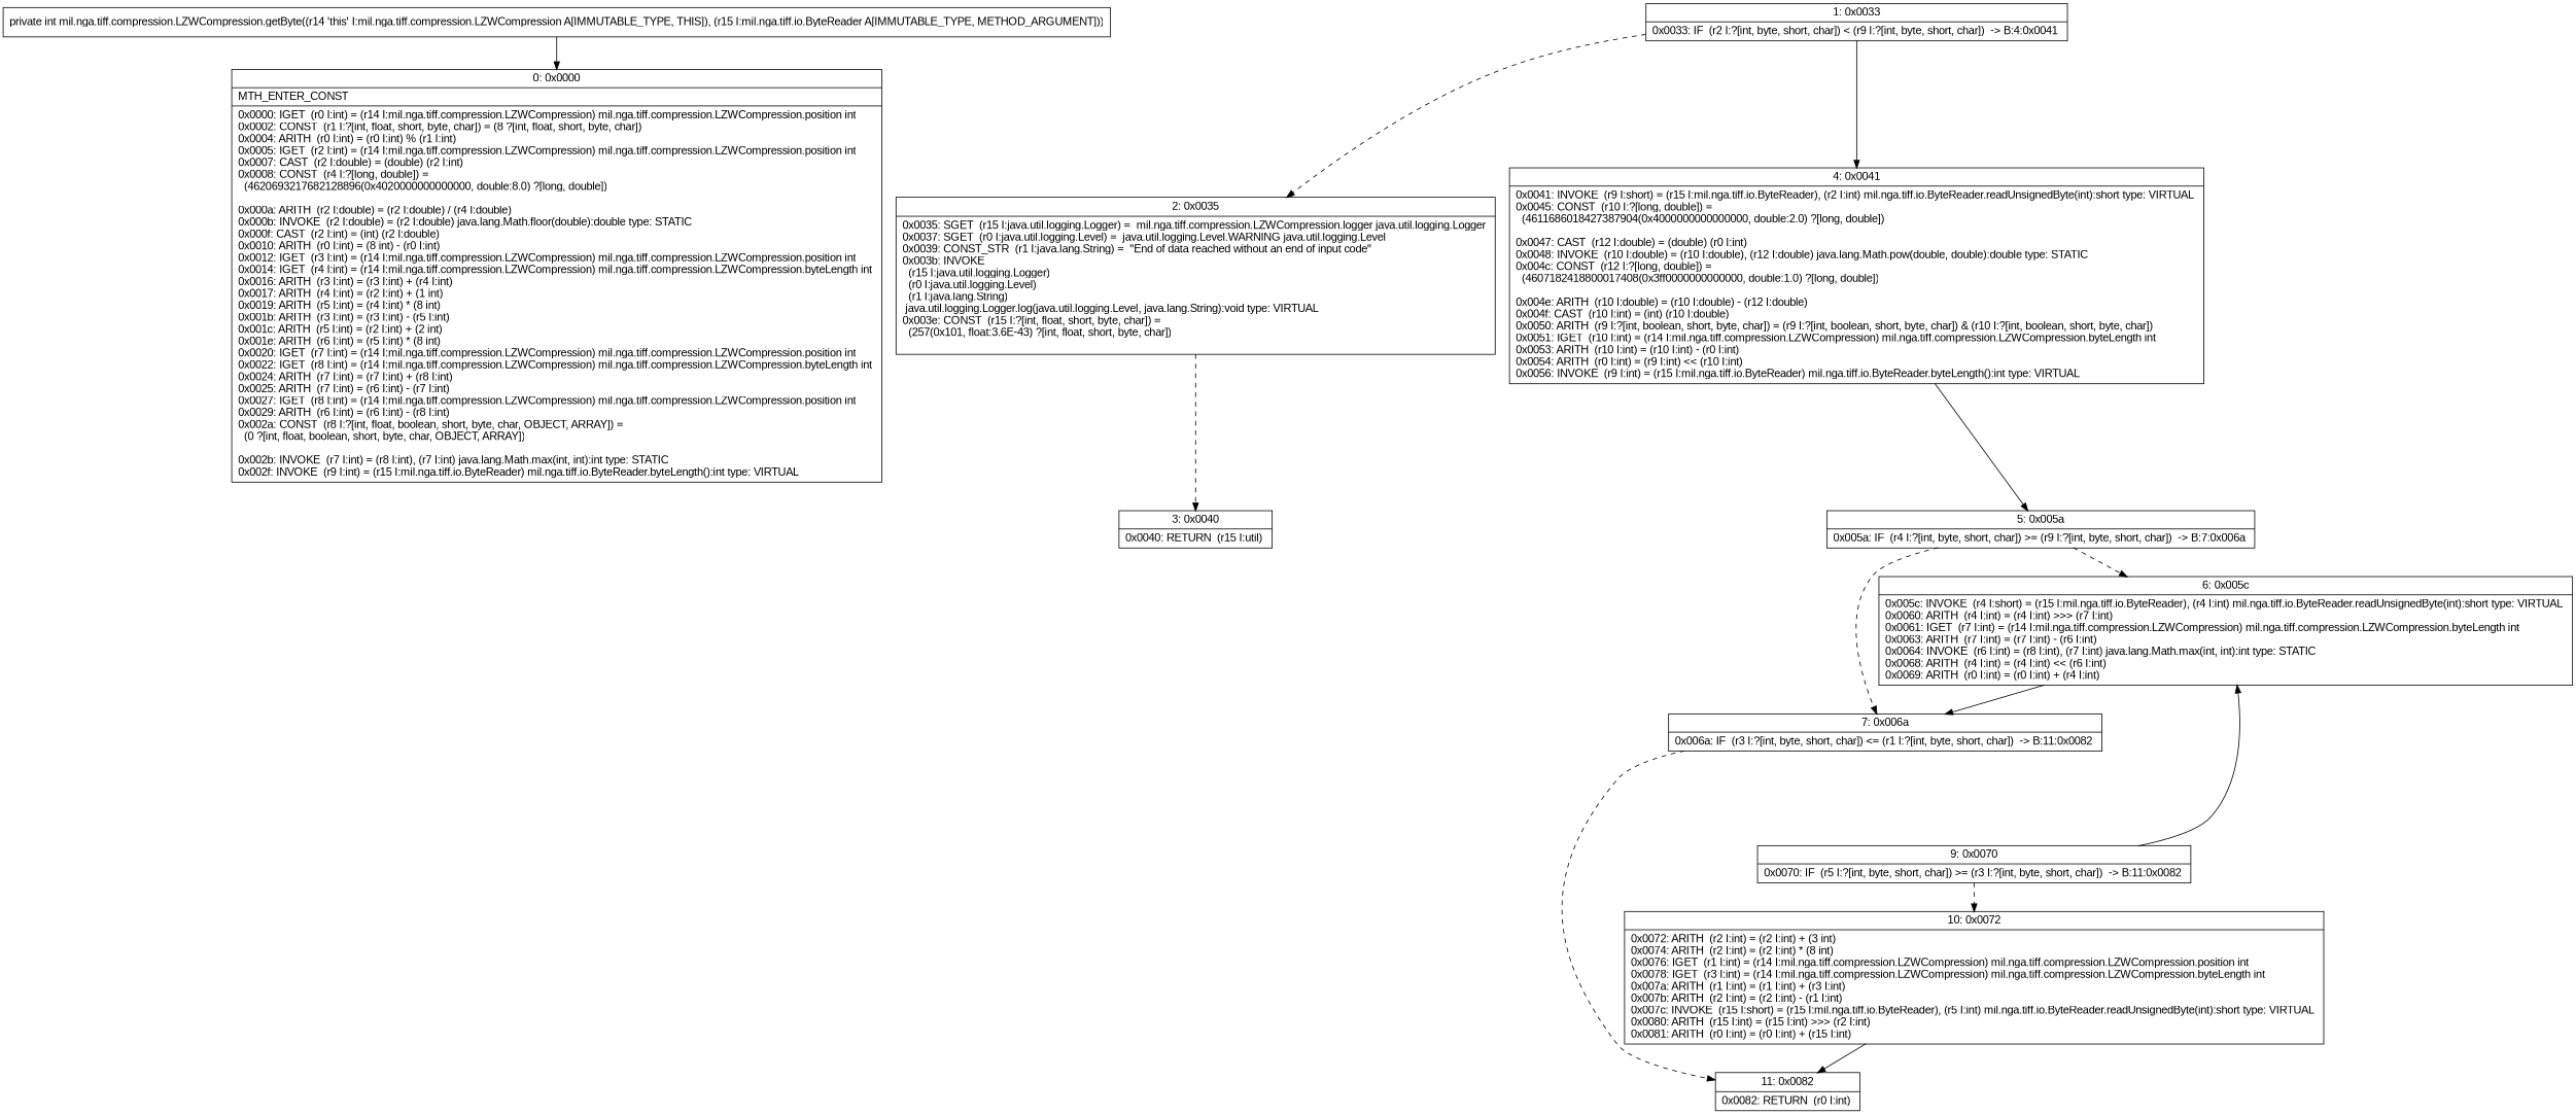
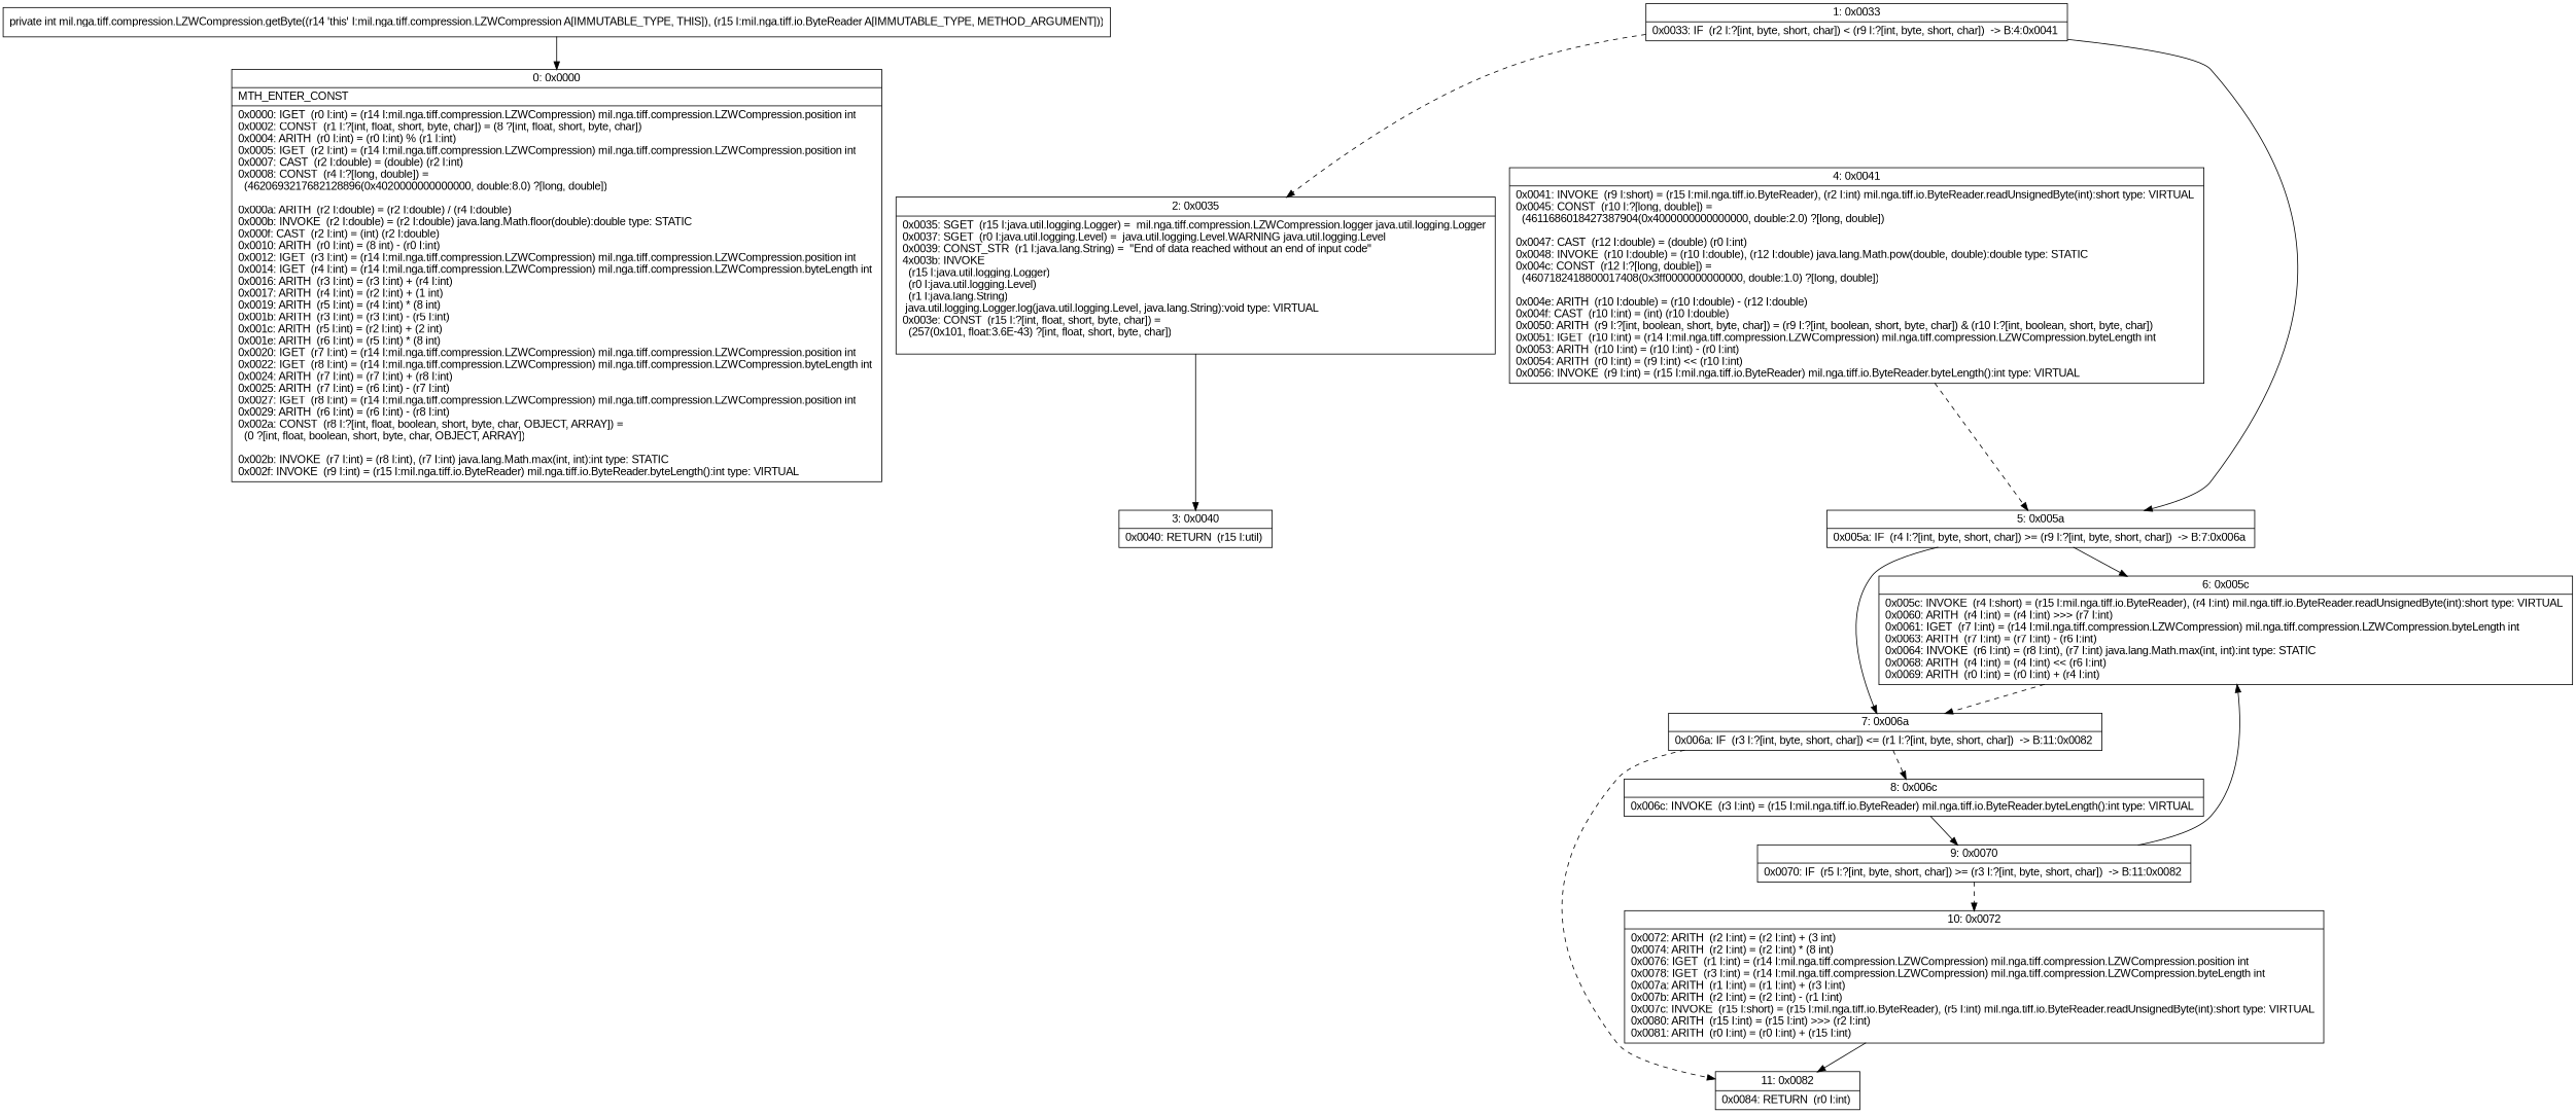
  digraph {
    fontname="Liberation Sans"
    node [fontname="Liberation Sans" shape=record]
    edge [fontname="Liberation Sans"]
    n1 [label="{0\:\ 0x0000|MTH_ENTER_CONST\l|0x0000: IGET  (r0 I:int) = (r14 I:mil.nga.tiff.compression.LZWCompression) mil.nga.tiff.compression.LZWCompression.position int \l0x0002: CONST  (r1 I:?[int, float, short, byte, char]) = (8 ?[int, float, short, byte, char]) \l0x0004: ARITH  (r0 I:int) = (r0 I:int) % (r1 I:int) \l0x0005: IGET  (r2 I:int) = (r14 I:mil.nga.tiff.compression.LZWCompression) mil.nga.tiff.compression.LZWCompression.position int \l0x0007: CAST  (r2 I:double) = (double) (r2 I:int) \l0x0008: CONST  (r4 I:?[long, double]) = \l  (4620693217682128896(0x4020000000000000, double:8.0) ?[long, double])\l \l0x000a: ARITH  (r2 I:double) = (r2 I:double) \/ (r4 I:double) \l0x000b: INVOKE  (r2 I:double) = (r2 I:double) java.lang.Math.floor(double):double type: STATIC \l0x000f: CAST  (r2 I:int) = (int) (r2 I:double) \l0x0010: ARITH  (r0 I:int) = (8 int) \- (r0 I:int) \l0x0012: IGET  (r3 I:int) = (r14 I:mil.nga.tiff.compression.LZWCompression) mil.nga.tiff.compression.LZWCompression.position int \l0x0014: IGET  (r4 I:int) = (r14 I:mil.nga.tiff.compression.LZWCompression) mil.nga.tiff.compression.LZWCompression.byteLength int \l0x0016: ARITH  (r3 I:int) = (r3 I:int) + (r4 I:int) \l0x0017: ARITH  (r4 I:int) = (r2 I:int) + (1 int) \l0x0019: ARITH  (r5 I:int) = (r4 I:int) * (8 int) \l0x001b: ARITH  (r3 I:int) = (r3 I:int) \- (r5 I:int) \l0x001c: ARITH  (r5 I:int) = (r2 I:int) + (2 int) \l0x001e: ARITH  (r6 I:int) = (r5 I:int) * (8 int) \l0x0020: IGET  (r7 I:int) = (r14 I:mil.nga.tiff.compression.LZWCompression) mil.nga.tiff.compression.LZWCompression.position int \l0x0022: IGET  (r8 I:int) = (r14 I:mil.nga.tiff.compression.LZWCompression) mil.nga.tiff.compression.LZWCompression.byteLength int \l0x0024: ARITH  (r7 I:int) = (r7 I:int) + (r8 I:int) \l0x0025: ARITH  (r7 I:int) = (r6 I:int) \- (r7 I:int) \l0x0027: IGET  (r8 I:int) = (r14 I:mil.nga.tiff.compression.LZWCompression) mil.nga.tiff.compression.LZWCompression.position int \l0x0029: ARITH  (r6 I:int) = (r6 I:int) \- (r8 I:int) \l0x002a: CONST  (r8 I:?[int, float, boolean, short, byte, char, OBJECT, ARRAY]) = \l  (0 ?[int, float, boolean, short, byte, char, OBJECT, ARRAY])\l \l0x002b: INVOKE  (r7 I:int) = (r8 I:int), (r7 I:int) java.lang.Math.max(int, int):int type: STATIC \l0x002f: INVOKE  (r9 I:int) = (r15 I:mil.nga.tiff.io.ByteReader) mil.nga.tiff.io.ByteReader.byteLength():int type: VIRTUAL \l}"]
    n2 [label="{1\:\ 0x0033|0x0033: IF  (r2 I:?[int, byte, short, char]) \< (r9 I:?[int, byte, short, char])  \-\> B:4:0x0041 \l}"]
-   n3 [label="{2\:\ 0x0035|0x0035: SGET  (r15 I:java.util.logging.Logger) =  mil.nga.tiff.compression.LZWCompression.logger java.util.logging.Logger \l0x0037: SGET  (r0 I:java.util.logging.Level) =  java.util.logging.Level.WARNING java.util.logging.Level \l0x0039: CONST_STR  (r1 I:java.lang.String) =  \"End of data reached without an end of input code\" \l0x003b: INVOKE  \l  (r15 I:java.util.logging.Logger)\l  (r0 I:java.util.logging.Level)\l  (r1 I:java.lang.String)\l java.util.logging.Logger.log(java.util.logging.Level, java.lang.String):void type: VIRTUAL \l0x003e: CONST  (r15 I:?[int, float, short, byte, char]) = \l  (257(0x101, float:3.6E\-43) ?[int, float, short, byte, char])\l \l}"]
+   n3 [label="{2\:\ 0x0035|0x0035: SGET  (r15 I:java.util.logging.Logger) =  mil.nga.tiff.compression.LZWCompression.logger java.util.logging.Logger \l0x0037: SGET  (r0 I:java.util.logging.Level) =  java.util.logging.Level.WARNING java.util.logging.Level \l0x0039: CONST_STR  (r1 I:java.lang.String) =  \"End of data reached without an end of input code\" \l4x003b: INVOKE  \l  (r15 I:java.util.logging.Logger)\l  (r0 I:java.util.logging.Level)\l  (r1 I:java.lang.String)\l java.util.logging.Logger.log(java.util.logging.Level, java.lang.String):void type: VIRTUAL \l0x003e: CONST  (r15 I:?[int, float, short, byte, char]) = \l  (257(0x101, float:3.6E\-43) ?[int, float, short, byte, char])\l \l}"]
    n4 [label="{4\:\ 0x0041|0x0041: INVOKE  (r9 I:short) = (r15 I:mil.nga.tiff.io.ByteReader), (r2 I:int) mil.nga.tiff.io.ByteReader.readUnsignedByte(int):short type: VIRTUAL \l0x0045: CONST  (r10 I:?[long, double]) = \l  (4611686018427387904(0x4000000000000000, double:2.0) ?[long, double])\l \l0x0047: CAST  (r12 I:double) = (double) (r0 I:int) \l0x0048: INVOKE  (r10 I:double) = (r10 I:double), (r12 I:double) java.lang.Math.pow(double, double):double type: STATIC \l0x004c: CONST  (r12 I:?[long, double]) = \l  (4607182418800017408(0x3ff0000000000000, double:1.0) ?[long, double])\l \l0x004e: ARITH  (r10 I:double) = (r10 I:double) \- (r12 I:double) \l0x004f: CAST  (r10 I:int) = (int) (r10 I:double) \l0x0050: ARITH  (r9 I:?[int, boolean, short, byte, char]) = (r9 I:?[int, boolean, short, byte, char]) & (r10 I:?[int, boolean, short, byte, char]) \l0x0051: IGET  (r10 I:int) = (r14 I:mil.nga.tiff.compression.LZWCompression) mil.nga.tiff.compression.LZWCompression.byteLength int \l0x0053: ARITH  (r10 I:int) = (r10 I:int) \- (r0 I:int) \l0x0054: ARITH  (r0 I:int) = (r9 I:int) \<\< (r10 I:int) \l0x0056: INVOKE  (r9 I:int) = (r15 I:mil.nga.tiff.io.ByteReader) mil.nga.tiff.io.ByteReader.byteLength():int type: VIRTUAL \l}"]
    n5 [label="{3\:\ 0x0040|0x0040: RETURN  (r15 I:util) \l}"]
    n6 [label="{5\:\ 0x005a|0x005a: IF  (r4 I:?[int, byte, short, char]) \>= (r9 I:?[int, byte, short, char])  \-\> B:7:0x006a \l}"]
    n7 [label="{6\:\ 0x005c|0x005c: INVOKE  (r4 I:short) = (r15 I:mil.nga.tiff.io.ByteReader), (r4 I:int) mil.nga.tiff.io.ByteReader.readUnsignedByte(int):short type: VIRTUAL \l0x0060: ARITH  (r4 I:int) = (r4 I:int) \>\>\> (r7 I:int) \l0x0061: IGET  (r7 I:int) = (r14 I:mil.nga.tiff.compression.LZWCompression) mil.nga.tiff.compression.LZWCompression.byteLength int \l0x0063: ARITH  (r7 I:int) = (r7 I:int) \- (r6 I:int) \l0x0064: INVOKE  (r6 I:int) = (r8 I:int), (r7 I:int) java.lang.Math.max(int, int):int type: STATIC \l0x0068: ARITH  (r4 I:int) = (r4 I:int) \<\< (r6 I:int) \l0x0069: ARITH  (r0 I:int) = (r0 I:int) + (r4 I:int) \l}"]
    n8 [label="{7\:\ 0x006a|0x006a: IF  (r3 I:?[int, byte, short, char]) \<= (r1 I:?[int, byte, short, char])  \-\> B:11:0x0082 \l}"]
-   n10 [label="{11\:\ 0x0082|0x0082: RETURN  (r0 I:int) \l}"]
+   n9 [label="{8\:\ 0x006c|0x006c: INVOKE  (r3 I:int) = (r15 I:mil.nga.tiff.io.ByteReader) mil.nga.tiff.io.ByteReader.byteLength():int type: VIRTUAL \l}"]
+   n10 [label="{11\:\ 0x0082|0x0084: RETURN  (r0 I:int) \l}"]
    n11 [label="{9\:\ 0x0070|0x0070: IF  (r5 I:?[int, byte, short, char]) \>= (r3 I:?[int, byte, short, char])  \-\> B:11:0x0082 \l}"]
    n12 [label="{10\:\ 0x0072|0x0072: ARITH  (r2 I:int) = (r2 I:int) + (3 int) \l0x0074: ARITH  (r2 I:int) = (r2 I:int) * (8 int) \l0x0076: IGET  (r1 I:int) = (r14 I:mil.nga.tiff.compression.LZWCompression) mil.nga.tiff.compression.LZWCompression.position int \l0x0078: IGET  (r3 I:int) = (r14 I:mil.nga.tiff.compression.LZWCompression) mil.nga.tiff.compression.LZWCompression.byteLength int \l0x007a: ARITH  (r1 I:int) = (r1 I:int) + (r3 I:int) \l0x007b: ARITH  (r2 I:int) = (r2 I:int) \- (r1 I:int) \l0x007c: INVOKE  (r15 I:short) = (r15 I:mil.nga.tiff.io.ByteReader), (r5 I:int) mil.nga.tiff.io.ByteReader.readUnsignedByte(int):short type: VIRTUAL \l0x0080: ARITH  (r15 I:int) = (r15 I:int) \>\>\> (r2 I:int) \l0x0081: ARITH  (r0 I:int) = (r0 I:int) + (r15 I:int) \l}"]
    n13 [label="{private int mil.nga.tiff.compression.LZWCompression.getByte((r14 'this' I:mil.nga.tiff.compression.LZWCompression A[IMMUTABLE_TYPE, THIS]), (r15 I:mil.nga.tiff.io.ByteReader A[IMMUTABLE_TYPE, METHOD_ARGUMENT])) }"]
    n2 -> n3 [style=dashed]
-   n2 -> n4
-   n3 -> n5 [style=dashed]
-   n4 -> n6
-   n6 -> n7 [style=dashed]
-   n6 -> n8 [style=dashed]
-   n7 -> n8
+   n2 -> n6
+   n3 -> n5
+   n4 -> n6 [style=dashed]
+   n6 -> n7 [style=solid]
+   n6 -> n8
+   n7 -> n8 [style=dashed]
+   n8 -> n9 [style=dashed]
    n8 -> n10 [style=dashed]
+   n9 -> n11
    n11 -> n7
    n11 -> n12 [style=dashed]
    n12 -> n10
    n13 -> n1
  }
